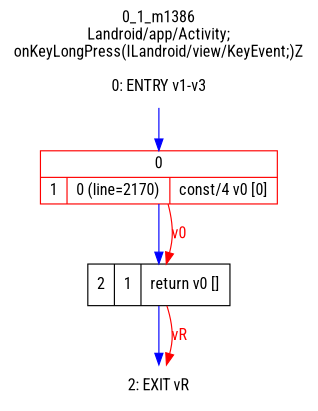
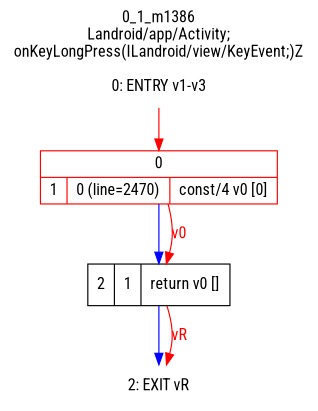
  digraph {
    fontname="Roboto Condensed"
    label="0_1_m1386\nLandroid/app/Activity;\nonKeyLongPress(ILandroid/view/KeyEvent;)Z"
    labelloc=t
    rankdir=UD
    node [fontname="Roboto Condensed" shape=plaintext]
    edge [color=blue fontcolor=blue fontname="Roboto Condensed" weight=100]
    n1 [label="0: ENTRY v1-v3"]
-   n2 [color=red label="{0|{1|0 (line=2170)|const/4 v0 [0]\l}}" shape=record]
+   n2 [color=red label="{0|{1|0 (line=2470)|const/4 v0 [0]\l}}" shape=record]
    n3 [label="2|1|return v0 []\l" shape=record]
    n4 [label="2: EXIT vR"]
-   n1 -> n2
+   n1 -> n2 [color=red]
    n2 -> n3
    n2 -> n3 [color=red fontcolor=red label=v0 weight=""]
    n3 -> n4
    n3 -> n4 [color=red fontcolor=red label=vR weight=""]
  }
